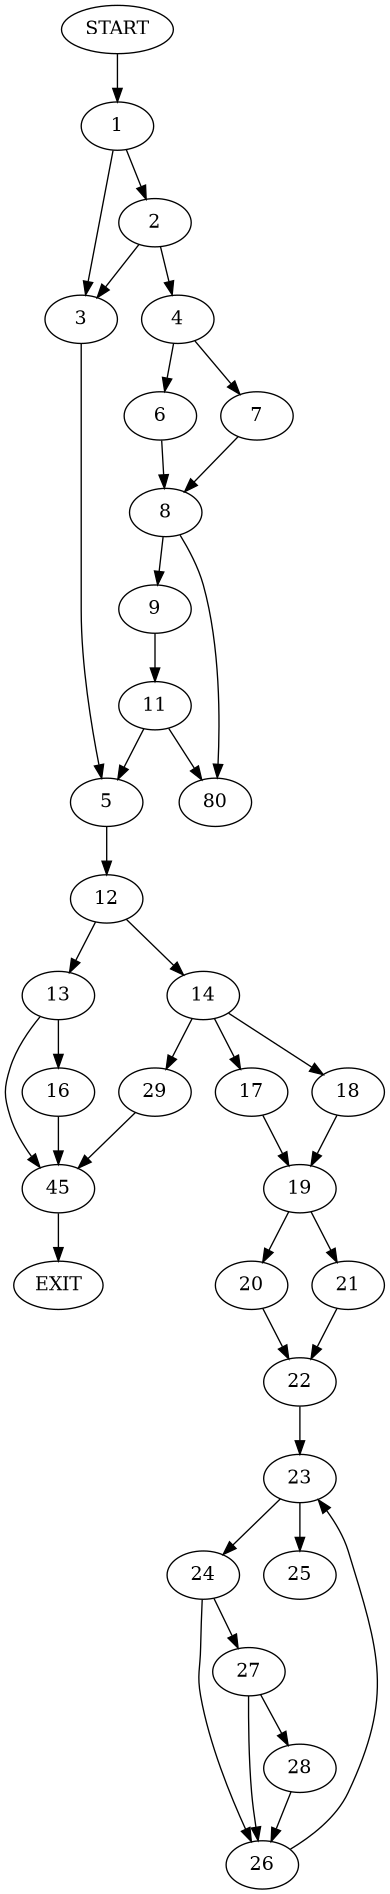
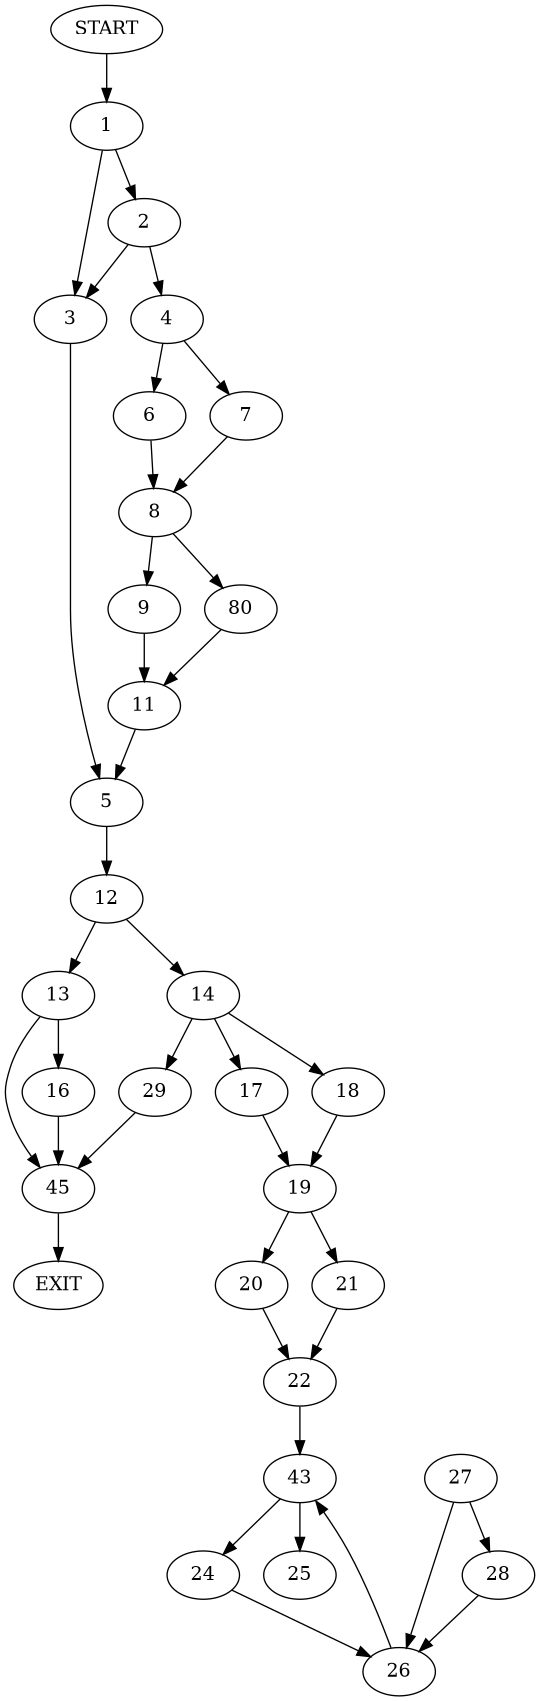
  digraph {
    n1 [label=START]
    1
    2
    3
    n5 [label=EXIT]
    4
    5
    6
    7
    12
    8
    13
    14
    9
    n15 [label=80]
    11
    n17 [label=45]
    16
    17
    18
    29
    19
    20
    21
    22
-   23
+   23 [label=43]
    24
    25
    26
    27
    28
    n1 -> 1
    1 -> 2
    1 -> 3
    2 -> 3
    2 -> 4
    3 -> 5
    4 -> 6
    4 -> 7
    5 -> 12
    6 -> 8
    7 -> 8
    12 -> 13
    12 -> 14
    8 -> 9
    8 -> n15
    13 -> n17
    13 -> 16
    14 -> 17
    14 -> 18
    14 -> 29
    9 -> 11
-   11 -> n15
+   n15 -> 11
    11 -> 5
    n17 -> n5
    16 -> n17
    17 -> 19
    18 -> 19
    29 -> n17
    19 -> 20
    19 -> 21
    20 -> 22
    21 -> 22
    22 -> 23
    23 -> 24
    23 -> 25
    24 -> 26
-   24 -> 27
    26 -> 23
    27 -> 26
    27 -> 28
    28 -> 26
  }
